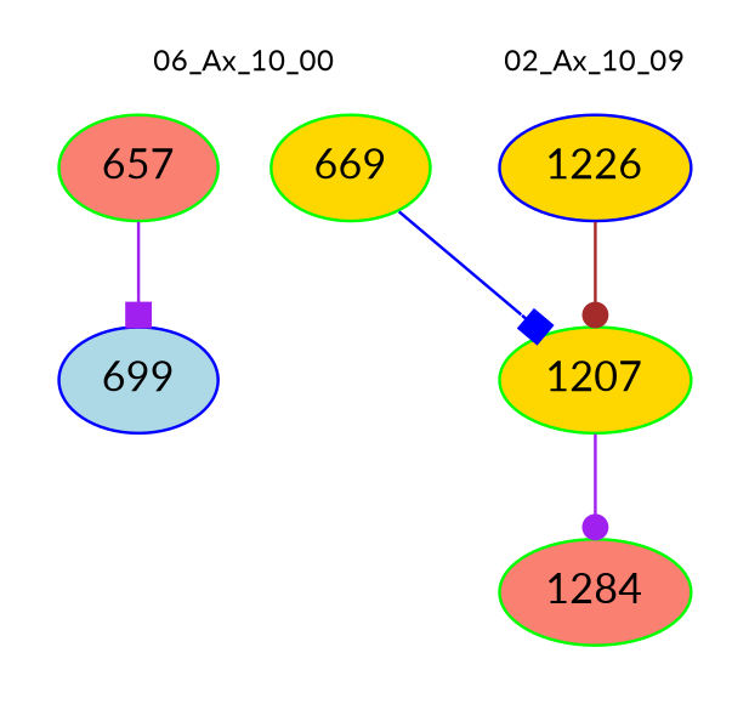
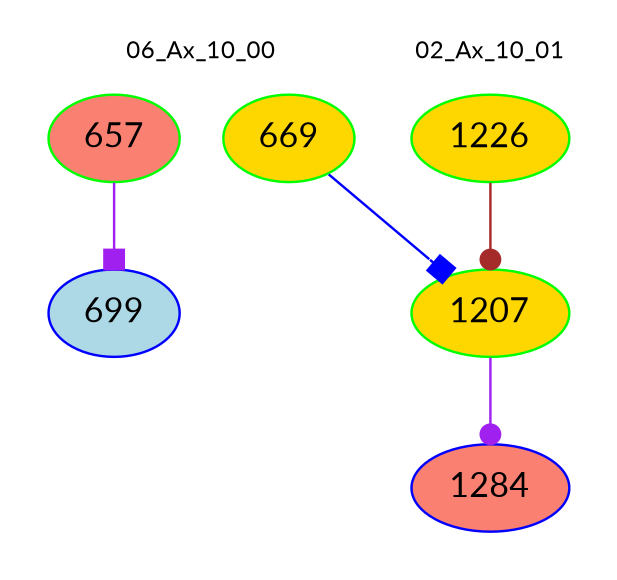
  digraph {
    fontname=Lato
    node [color=green fillcolor=gold fontname=Lato style=filled]
    edge [arrowhead=box color=purple fontname=Lato]
    n1 [label=669]
    n2 [fillcolor=salmon label=657]
    n3 [color=blue fillcolor=lightblue label=699]
-   n4 [color=blue label=1226]
+   n4 [label=1226]
    n5 [label=1207]
-   n6 [fillcolor=salmon label=1284]
+   n6 [color=blue fillcolor=salmon label=1284]
    subgraph cluster_1 {
      color=white
      fontsize=10
      label="06_Ax_10_00"
      n1
      n2
      n3
    }
    subgraph cluster_2 {
      color=white
      fontsize=10
-     label="02_Ax_10_09"
+     label="02_Ax_10_01"
      n4
      n5
      n6
    }
    n1 -> n5 [color=blue]
    n2 -> n3
    n4 -> n5 [arrowhead=dot color=brown]
    n5 -> n6 [arrowhead=dot]
  }
